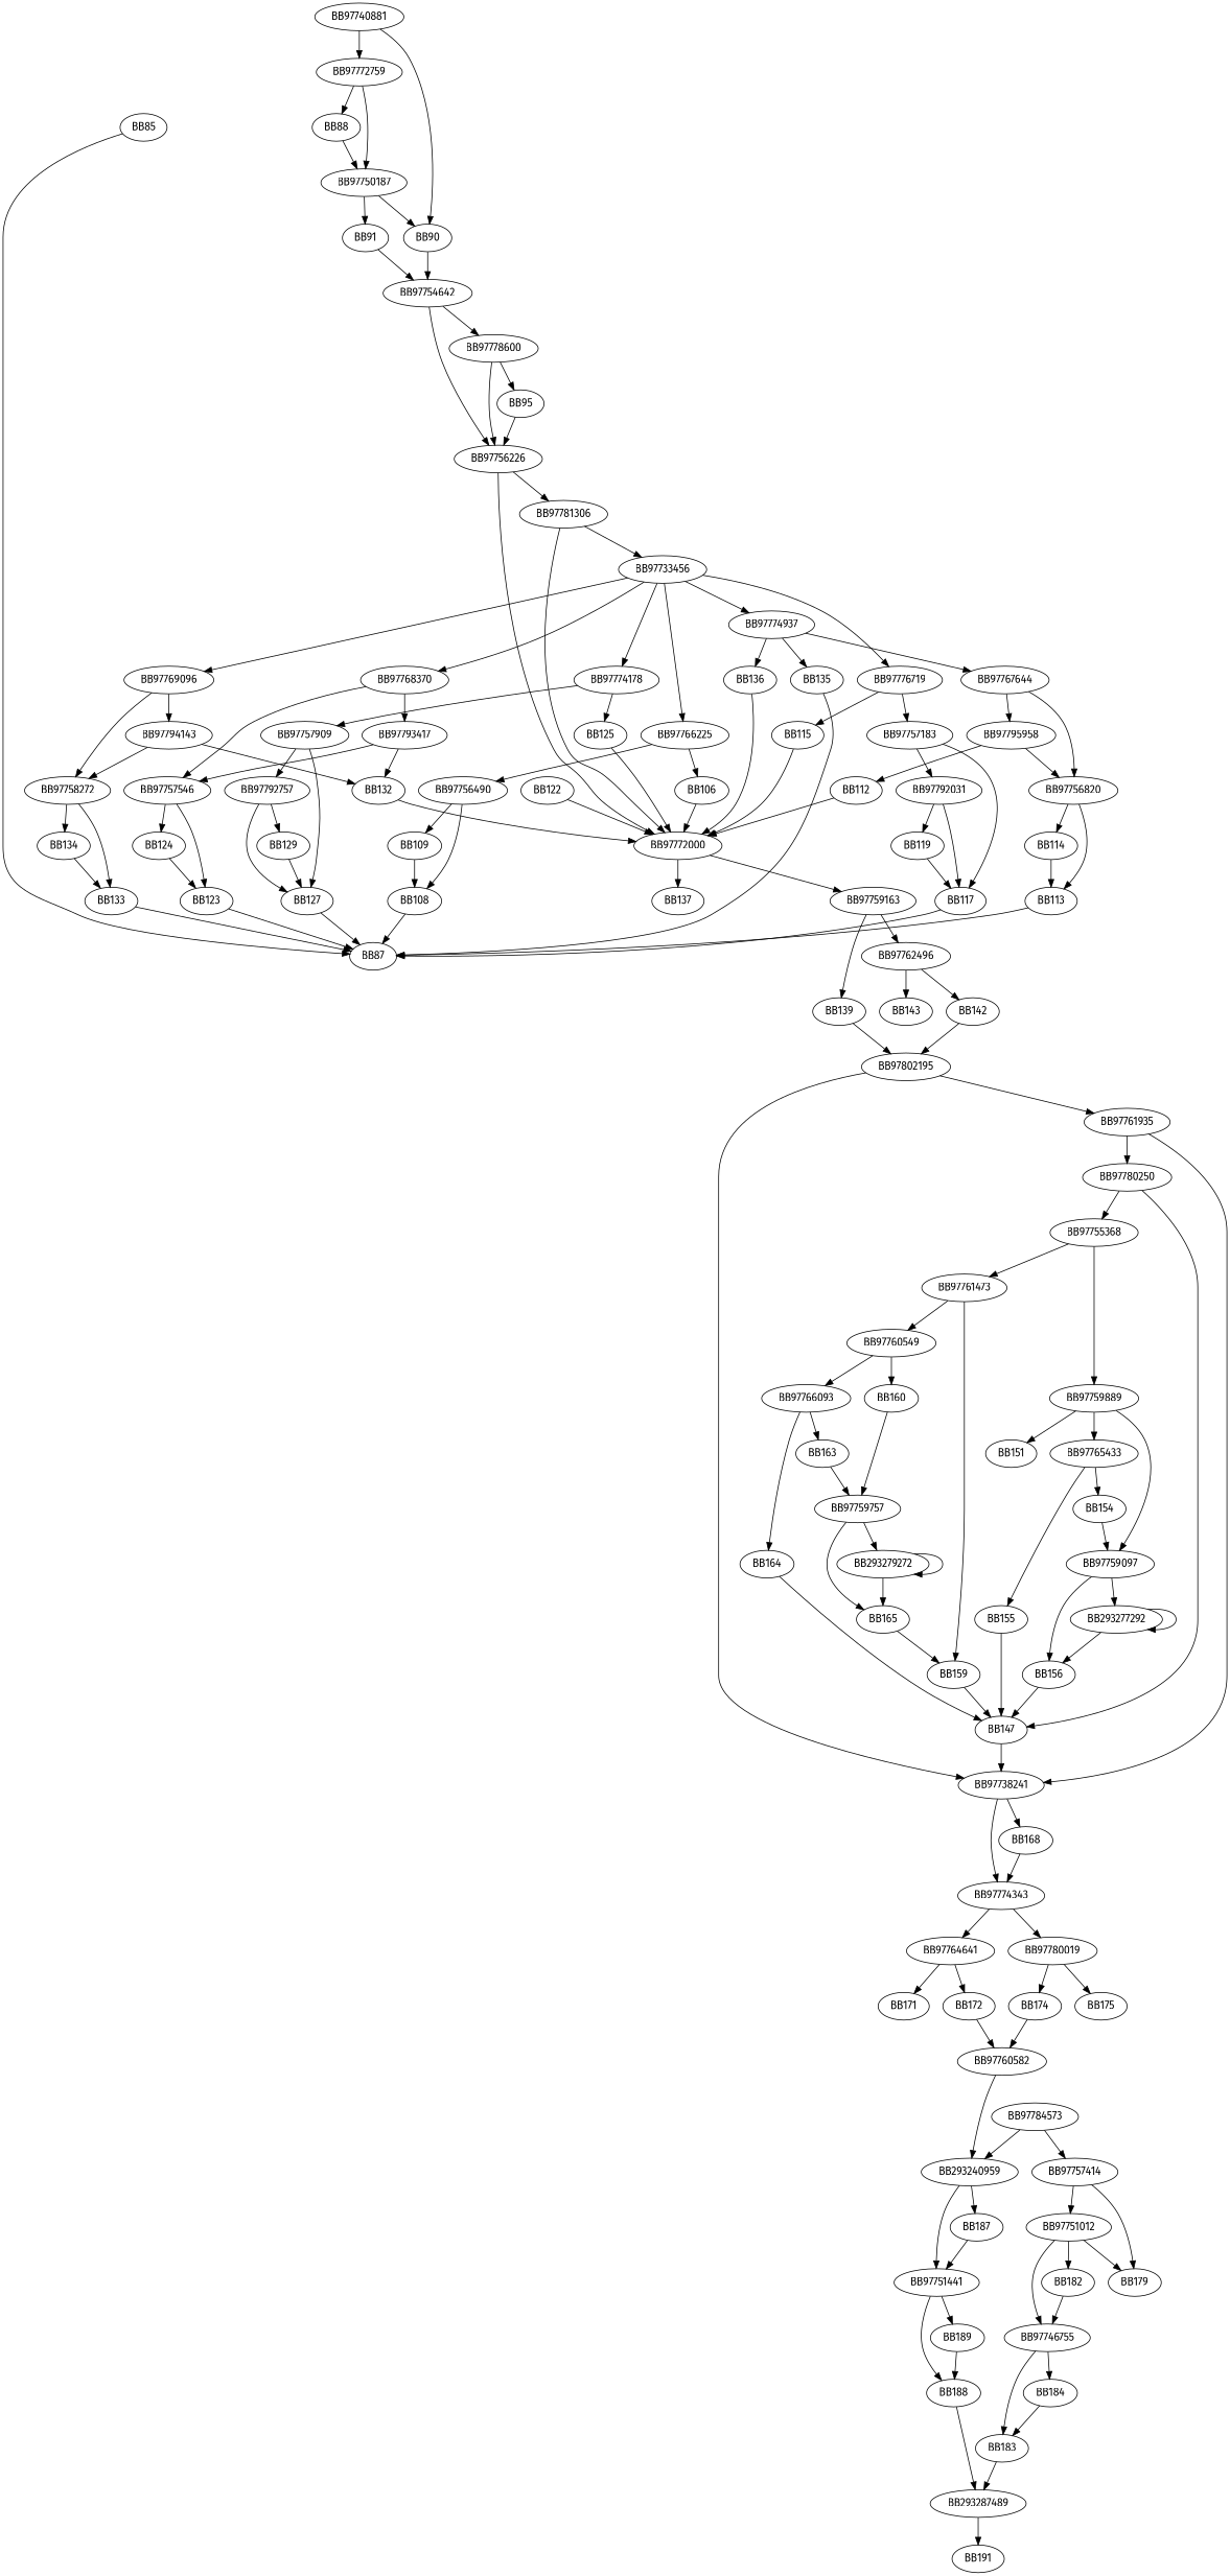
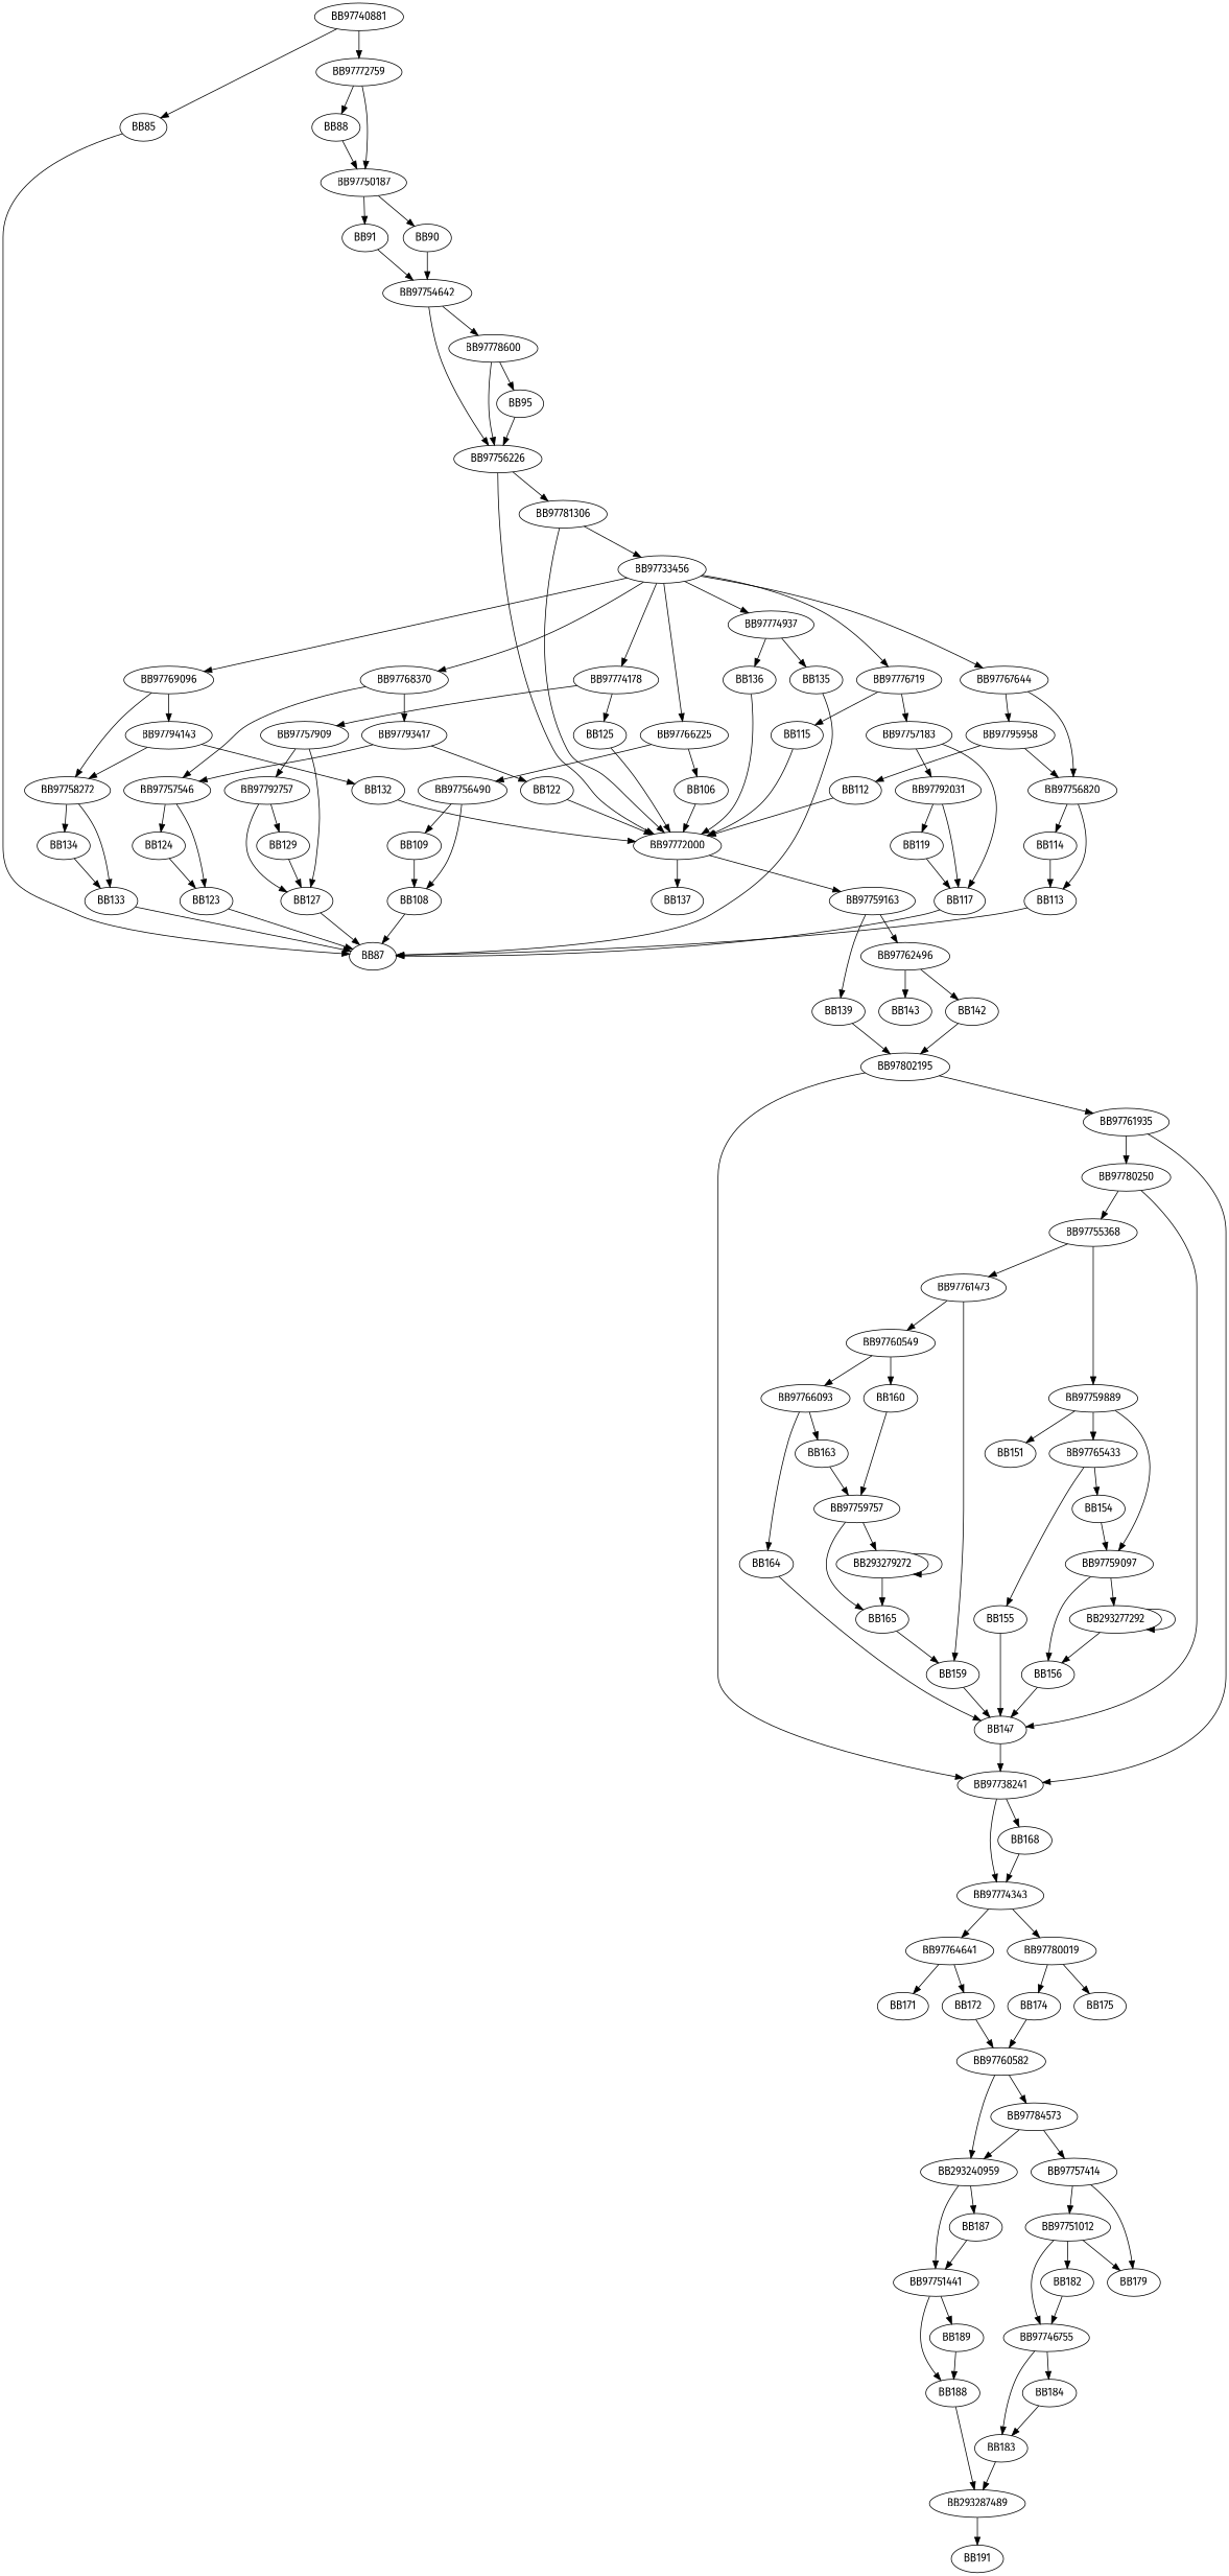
  digraph {
    fontname="Fira Sans"
    node [fontname="Fira Sans"]
    edge [fontname="Fira Sans"]
    BB97740881
    BB85
    BB97772759
    BB87
    BB88
    BB97750187
    BB90
    BB91
    BB97754642
    BB97778600
    BB97756226
    BB95
    BB97772000
    BB97781306
    BB137
    BB97759163
    BB97733456
    BB139
    BB97762496
    BB97774937
    BB97766225
    BB97767644
    BB97776719
    BB97768370
    BB97774178
    BB97769096
    BB135
    BB136
    BB106
    BB97756490
    BB97795958
    BB97756820
    BB115
    BB97757183
    BB97793417
    BB97757546
    BB125
    BB97757909
    BB97794143
    BB97758272
    BB108
    BB109
    BB112
    BB113
    BB114
    BB117
    BB97792031
    BB122
    BB123
    BB124
    BB127
    BB97792757
    BB132
    BB133
    BB134
    BB119
    BB129
    BB97802195
    BB142
    BB143
    BB97738241
    BB97761935
    BB97774343
    BB168
    BB97780250
    BB97764641
    BB97780019
    BB147
    BB97755368
    BB97759889
    BB97761473
    BB151
    BB97765433
    BB97759097
    BB97760549
    BB159
    BB154
    BB155
    BB160
    BB97766093
    BB156
    BB293277292
    BB97759757
    BB163
    BB164
    BB165
    BB293279272
    BB171
    BB172
    BB174
    BB175
    BB97760582
    BB293240959
    BB97784573
    BB97751441
    BB187
    BB97757414
    BB188
    BB189
    BB179
    BB97751012
    BB97746755
    BB182
    BB183
    BB184
    BB293287489
    BB191
-   BB97740881 -> BB90
+   BB97740881 -> BB85
    BB97740881 -> BB97772759
    BB85 -> BB87
    BB97772759 -> BB88
    BB97772759 -> BB97750187
    BB88 -> BB97750187
    BB97750187 -> BB90
    BB97750187 -> BB91
    BB90 -> BB97754642
    BB91 -> BB97754642
    BB97754642 -> BB97778600
    BB97754642 -> BB97756226
    BB97778600 -> BB97756226
    BB97778600 -> BB95
    BB97756226 -> BB97772000
    BB97756226 -> BB97781306
    BB95 -> BB97756226
    BB97772000 -> BB137
    BB97772000 -> BB97759163
    BB97781306 -> BB97772000
    BB97781306 -> BB97733456
    BB97759163 -> BB139
    BB97759163 -> BB97762496
    BB97733456 -> BB97774937
    BB97733456 -> BB97766225
-   BB97774937 -> BB97767644
+   BB97733456 -> BB97767644
    BB97733456 -> BB97776719
    BB97733456 -> BB97768370
    BB97733456 -> BB97774178
    BB97733456 -> BB97769096
    BB139 -> BB97802195
    BB97762496 -> BB142
    BB97762496 -> BB143
    BB97774937 -> BB135
    BB97774937 -> BB136
    BB97766225 -> BB106
    BB97766225 -> BB97756490
    BB97767644 -> BB97795958
    BB97767644 -> BB97756820
    BB97776719 -> BB115
    BB97776719 -> BB97757183
    BB97768370 -> BB97793417
    BB97768370 -> BB97757546
    BB97774178 -> BB125
    BB97774178 -> BB97757909
    BB97769096 -> BB97794143
    BB97769096 -> BB97758272
    BB135 -> BB87
    BB136 -> BB97772000
    BB106 -> BB97772000
    BB97756490 -> BB108
    BB97756490 -> BB109
    BB97795958 -> BB97756820
    BB97795958 -> BB112
    BB97756820 -> BB113
    BB97756820 -> BB114
    BB115 -> BB97772000
    BB97757183 -> BB117
    BB97757183 -> BB97792031
    BB97793417 -> BB97757546
-   BB97793417 -> BB132
+   BB97793417 -> BB122
    BB97757546 -> BB123
    BB97757546 -> BB124
    BB125 -> BB97772000
    BB97757909 -> BB127
    BB97757909 -> BB97792757
    BB97794143 -> BB97758272
    BB97794143 -> BB132
    BB97758272 -> BB133
    BB97758272 -> BB134
    BB108 -> BB87
    BB109 -> BB108
    BB112 -> BB97772000
    BB113 -> BB87
    BB114 -> BB113
    BB117 -> BB87
    BB97792031 -> BB117
    BB97792031 -> BB119
    BB122 -> BB97772000
    BB123 -> BB87
    BB124 -> BB123
    BB127 -> BB87
    BB97792757 -> BB127
    BB97792757 -> BB129
    BB132 -> BB97772000
    BB133 -> BB87
    BB134 -> BB133
    BB119 -> BB117
    BB129 -> BB127
    BB97802195 -> BB97738241
    BB97802195 -> BB97761935
    BB142 -> BB97802195
    BB97738241 -> BB97774343
    BB97738241 -> BB168
    BB97761935 -> BB97738241
    BB97761935 -> BB97780250
    BB97774343 -> BB97764641
    BB97774343 -> BB97780019
    BB168 -> BB97774343
    BB97780250 -> BB147
    BB97780250 -> BB97755368
    BB97764641 -> BB171
    BB97764641 -> BB172
    BB97780019 -> BB174
    BB97780019 -> BB175
    BB147 -> BB97738241
    BB97755368 -> BB97759889
    BB97755368 -> BB97761473
    BB97759889 -> BB151
    BB97759889 -> BB97765433
    BB97759889 -> BB97759097
    BB97761473 -> BB97760549
    BB97761473 -> BB159
    BB97765433 -> BB154
    BB97765433 -> BB155
    BB97759097 -> BB156
    BB97759097 -> BB293277292
    BB97760549 -> BB160
    BB97760549 -> BB97766093
    BB159 -> BB147
    BB154 -> BB97759097
    BB155 -> BB147
    BB160 -> BB97759757
    BB97766093 -> BB163
    BB97766093 -> BB164
    BB156 -> BB147
    BB293277292 -> BB156
    BB293277292 -> BB293277292
    BB97759757 -> BB165
    BB97759757 -> BB293279272
    BB163 -> BB97759757
    BB164 -> BB147
    BB165 -> BB159
    BB293279272 -> BB165
    BB293279272 -> BB293279272
    BB172 -> BB97760582
    BB174 -> BB97760582
    BB97760582 -> BB293240959
+   BB97760582 -> BB97784573
    BB293240959 -> BB97751441
    BB293240959 -> BB187
    BB97784573 -> BB293240959
    BB97784573 -> BB97757414
    BB97751441 -> BB188
    BB97751441 -> BB189
    BB187 -> BB97751441
    BB97757414 -> BB179
    BB97757414 -> BB97751012
    BB188 -> BB293287489
    BB189 -> BB188
    BB97751012 -> BB179
    BB97751012 -> BB97746755
    BB97751012 -> BB182
    BB97746755 -> BB183
    BB97746755 -> BB184
    BB182 -> BB97746755
    BB183 -> BB293287489
    BB184 -> BB183
    BB293287489 -> BB191
  }
